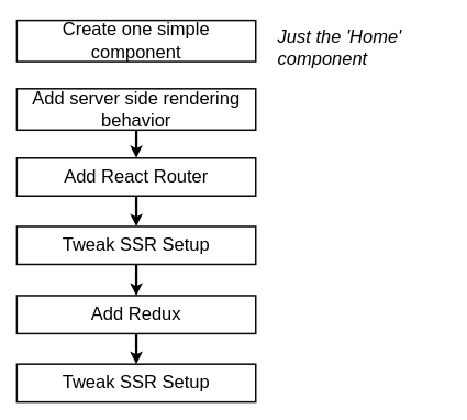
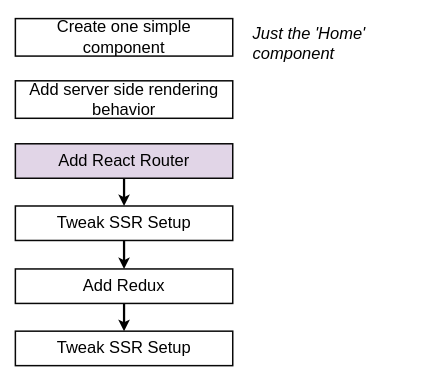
  <mxCell id="0" />
  <mxCell id="1" parent="0" />
  <mxCell id="2" value="Create one simple component" style="rounded=0;whiteSpace=wrap;html=1;shadow=0;labelBackgroundColor=none;strokeColor=#080808;strokeWidth=2;fillColor=#ffffff;fontSize=22;fontColor=#000000;align=center;" parent="1" vertex="1"><mxGeometry x="20" y="24" width="290" height="50" as="geometry" /></mxCell>
- <mxCell id="3" style="edgeStyle=orthogonalEdgeStyle;rounded=0;html=1;exitX=0.5;exitY=1;startArrow=none;startFill=0;endArrow=classic;endFill=1;jettySize=auto;orthogonalLoop=1;strokeColor=#000000;strokeWidth=3;fontSize=18;fontColor=#000000;" parent="1" source="4" target="7" edge="1"><mxGeometry relative="1" as="geometry" /></mxCell>
  <mxCell id="4" value="Add server side rendering behavior" style="rounded=0;whiteSpace=wrap;html=1;shadow=0;labelBackgroundColor=none;strokeColor=#080808;strokeWidth=2;fillColor=#ffffff;fontSize=22;fontColor=#000000;align=center;" parent="1" vertex="1"><mxGeometry x="20" y="107" width="290" height="50" as="geometry" /></mxCell>
  <mxCell id="5" value="Just the 'Home' component" style="text;html=1;strokeColor=none;fillColor=none;align=left;verticalAlign=middle;whiteSpace=wrap;rounded=0;shadow=0;labelBackgroundColor=none;fontSize=22;fontColor=#000000;fontStyle=2" parent="1" vertex="1"><mxGeometry x="335" y="20" width="210" height="75" as="geometry" /></mxCell>
  <mxCell id="6" style="edgeStyle=orthogonalEdgeStyle;rounded=0;html=1;exitX=0.5;exitY=1;startArrow=none;startFill=0;endArrow=classic;endFill=1;jettySize=auto;orthogonalLoop=1;strokeColor=#000000;strokeWidth=3;fontSize=18;fontColor=#000000;" parent="1" source="7" target="9" edge="1"><mxGeometry relative="1" as="geometry" /></mxCell>
- <mxCell id="7" value="Add React Router" style="rounded=0;whiteSpace=wrap;html=1;shadow=0;labelBackgroundColor=none;strokeColor=#080808;strokeWidth=2;fillColor=#ffffff;fontSize=22;fontColor=#000000;align=center;" parent="1" vertex="1"><mxGeometry x="20" y="191" width="290" height="46" as="geometry" /></mxCell>
+ <mxCell id="7" value="Add React Router" style="rounded=0;whiteSpace=wrap;html=1;shadow=0;labelBackgroundColor=none;strokeColor=#080808;strokeWidth=2;fillColor=#e1d5e7;fontSize=22;fontColor=#000000;align=center;" parent="1" vertex="1"><mxGeometry x="20" y="191" width="290" height="46" as="geometry" /></mxCell>
  <mxCell id="8" style="edgeStyle=orthogonalEdgeStyle;rounded=0;html=1;exitX=0.5;exitY=1;startArrow=none;startFill=0;endArrow=classic;endFill=1;jettySize=auto;orthogonalLoop=1;strokeColor=#000000;strokeWidth=3;fontSize=18;fontColor=#000000;" parent="1" source="9" target="11" edge="1"><mxGeometry relative="1" as="geometry" /></mxCell>
  <mxCell id="9" value="Tweak SSR Setup" style="rounded=0;whiteSpace=wrap;html=1;shadow=0;labelBackgroundColor=none;strokeColor=#080808;strokeWidth=2;fillColor=#ffffff;fontSize=22;fontColor=#000000;align=center;" parent="1" vertex="1"><mxGeometry x="20" y="274" width="290" height="46" as="geometry" /></mxCell>
  <mxCell id="10" style="edgeStyle=orthogonalEdgeStyle;rounded=0;html=1;exitX=0.5;exitY=1;startArrow=none;startFill=0;endArrow=classic;endFill=1;jettySize=auto;orthogonalLoop=1;strokeColor=#000000;strokeWidth=3;fontSize=18;fontColor=#000000;" parent="1" source="11" target="12" edge="1"><mxGeometry relative="1" as="geometry" /></mxCell>
  <mxCell id="11" value="Add Redux" style="rounded=0;whiteSpace=wrap;html=1;shadow=0;labelBackgroundColor=none;strokeColor=#080808;strokeWidth=2;fillColor=#ffffff;fontSize=22;fontColor=#000000;align=center;" parent="1" vertex="1"><mxGeometry x="20" y="358" width="290" height="46" as="geometry" /></mxCell>
  <mxCell id="12" value="Tweak SSR Setup" style="rounded=0;whiteSpace=wrap;html=1;shadow=0;labelBackgroundColor=none;strokeColor=#080808;strokeWidth=2;fillColor=#ffffff;fontSize=22;fontColor=#000000;align=center;" parent="1" vertex="1"><mxGeometry x="20" y="441" width="290" height="46" as="geometry" /></mxCell>
